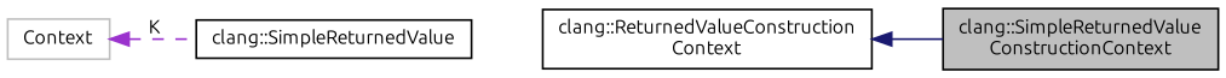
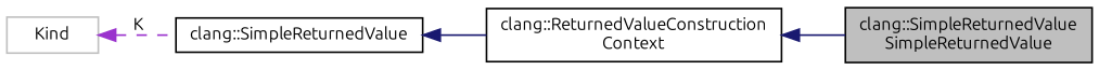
  digraph {
    fontname=Ubuntu
    rankdir=LR
    node [color=black fontname=Ubuntu fontsize=10 shape=record]
    edge [color=midnightblue dir=back fontname=Ubuntu fontsize=10 labelfontname=Helvetica labelfontsize=10 style=solid]
-   n1 [fillcolor=grey75 fontcolor=black height=0.2 label="clang::SimpleReturnedValue\lConstructionContext" style=filled width=0.4]
+   n1 [fillcolor=grey75 fontcolor=black height=0.2 label="clang::SimpleReturnedValue\lSimpleReturnedValue" style=filled width=0.4]
    n2 [height=0.2 label="clang::ReturnedValueConstruction\lContext" width=0.4]
    n3 [height=0.2 label="clang::SimpleReturnedValue" width=0.4]
-   n4 [color=grey75 height=0.2 label=Context width=0.4]
+   n4 [color=grey75 height=0.2 label=Kind width=0.4]
    n2 -> n1
+   n3 -> n2
    n4 -> n3 [color=darkorchid3 label=" K" style=dashed]
  }
